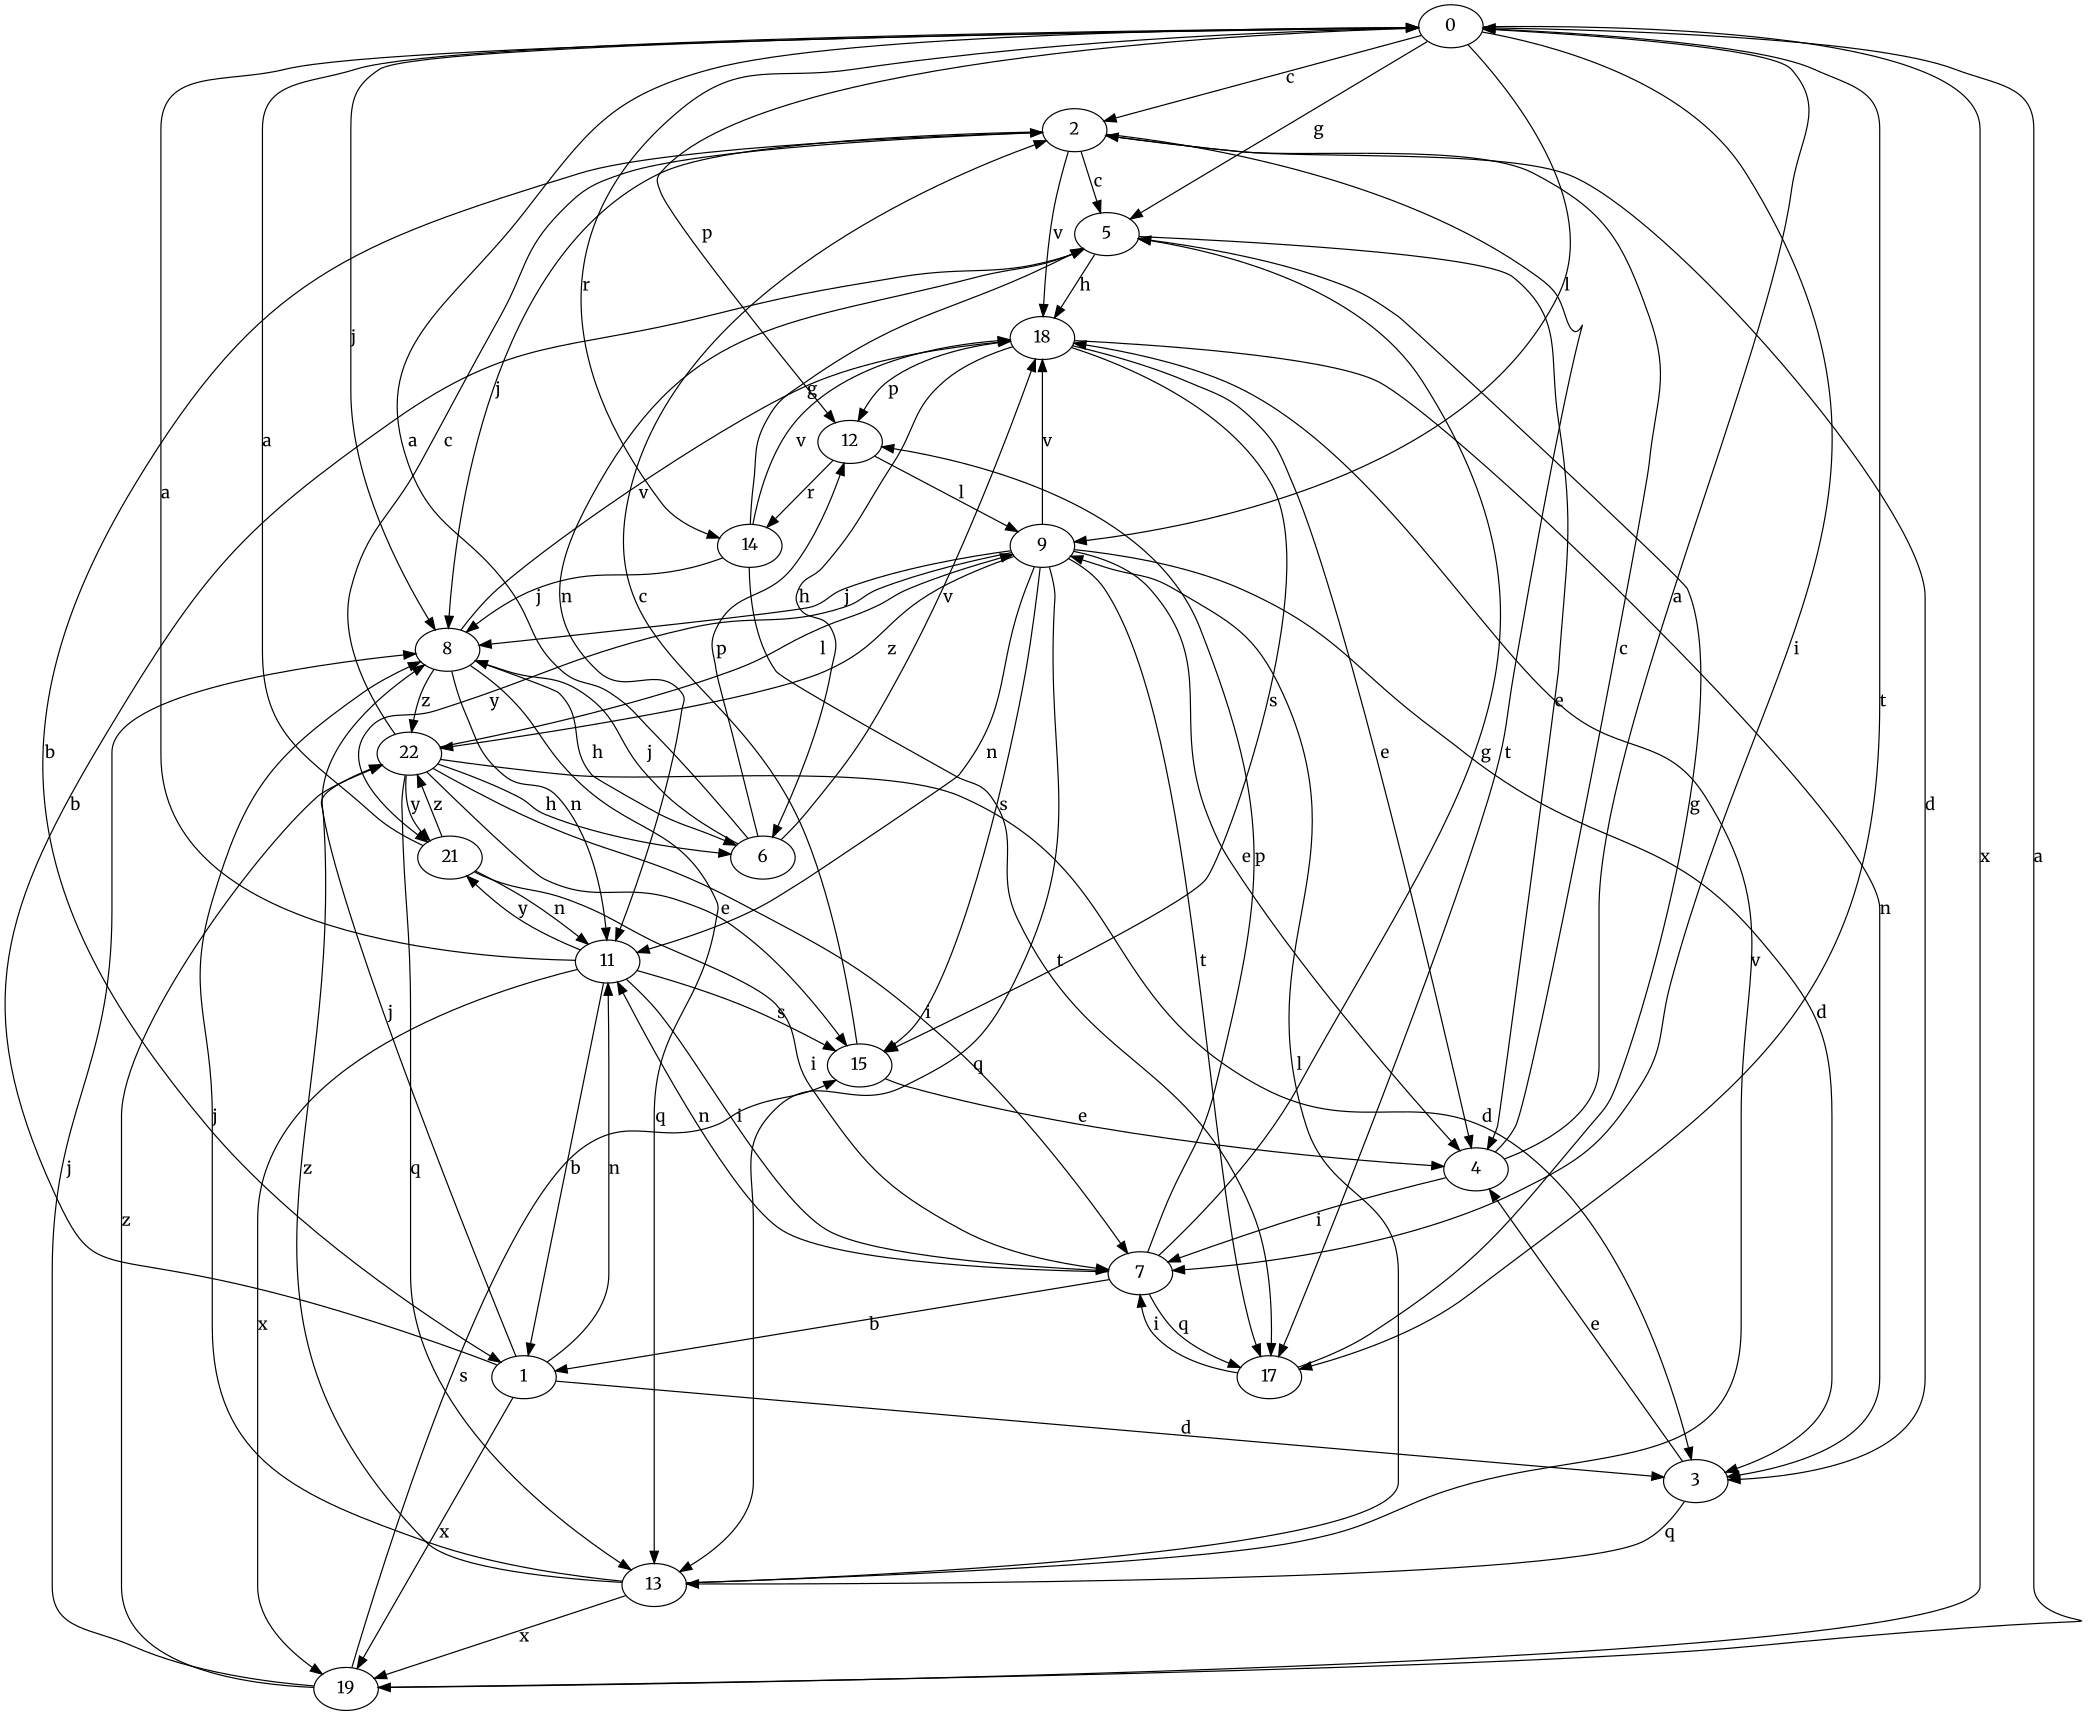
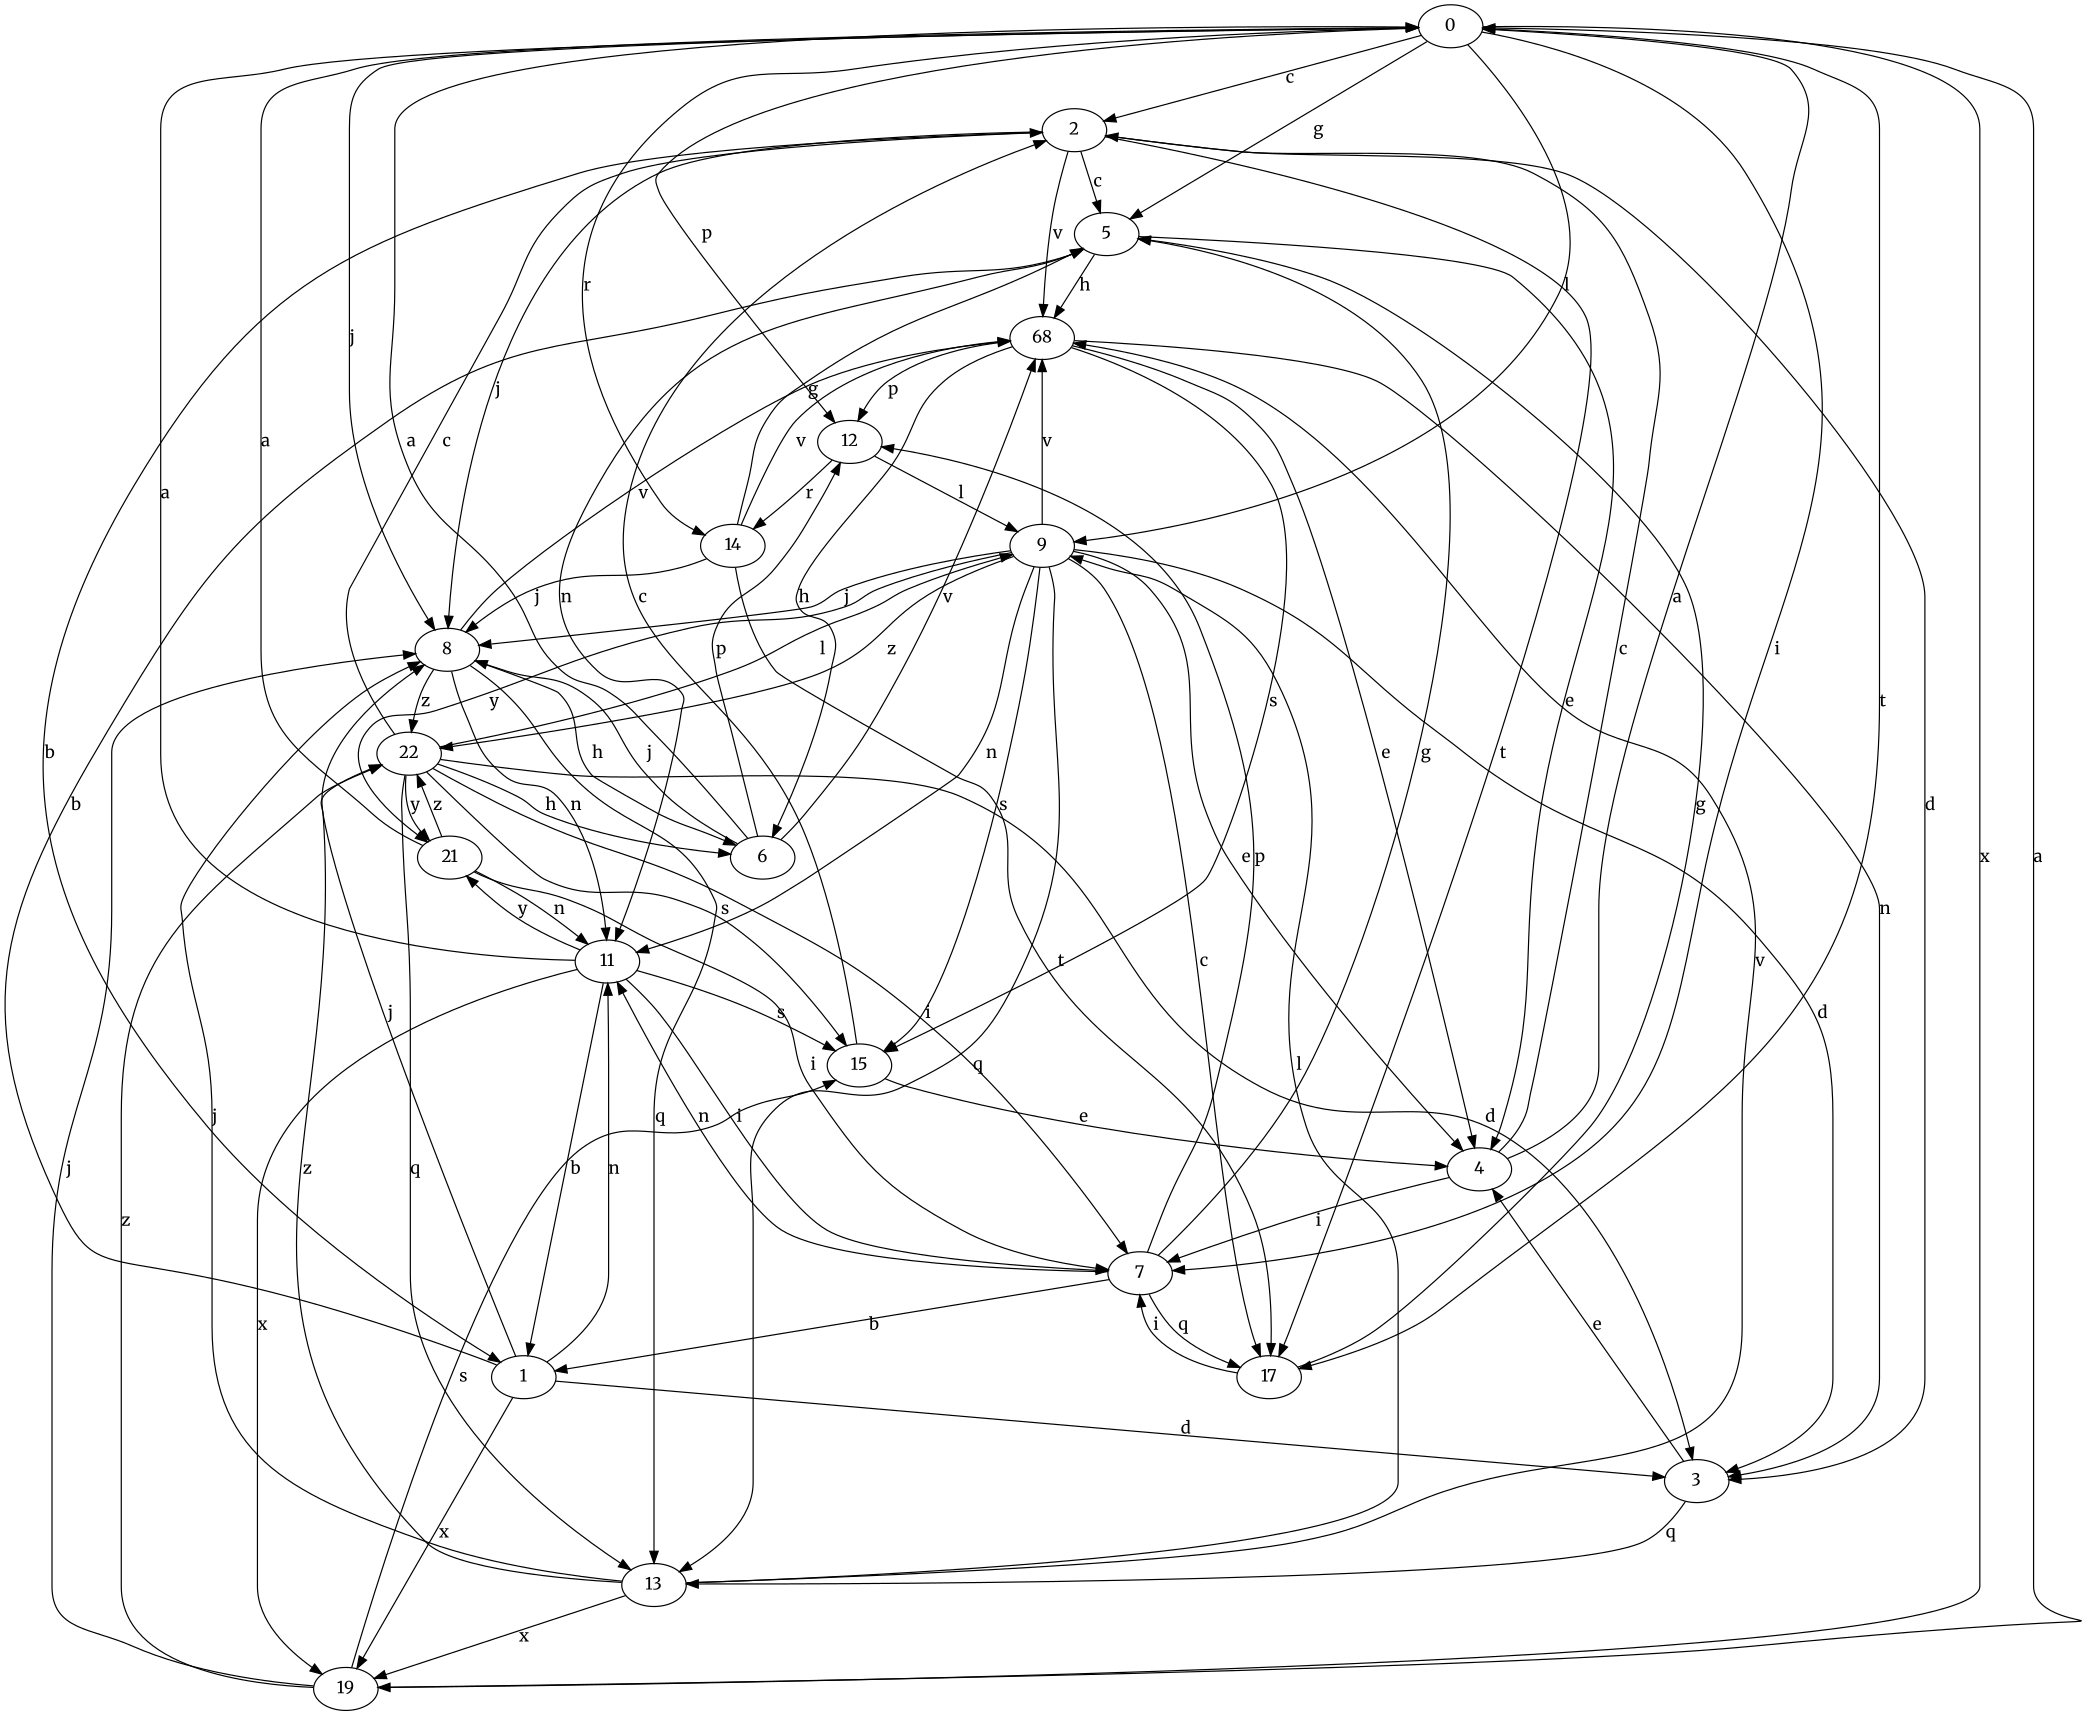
  strict digraph {
    fontname=Merriweather
    node [fontname=Merriweather]
    edge [fontname=Merriweather]
    0
    2
    5
    7
    8
    9
    12
    14
    17
    19
    1
    3
-   18
+   18 [label=68]
    11
    4
    13
    6
    22
    15
    21
    0 -> 2 [label=c]
    0 -> 5 [label=g]
    0 -> 7 [label=i]
    0 -> 8 [label=j]
    0 -> 9 [label=l]
    0 -> 12 [label=p]
    0 -> 14 [label=r]
    0 -> 17 [label=t]
    0 -> 19 [label=x]
    2 -> 5 [label=c]
    2 -> 8 [label=j]
    2 -> 17 [label=t]
    2 -> 1 [label=b]
    2 -> 3 [label=d]
    2 -> 18 [label=v]
    5 -> 18 [label=h]
    5 -> 11 [label=n]
    5 -> 4 [label=e]
    7 -> 5 [label=g]
    7 -> 12 [label=p]
    7 -> 17 [label=q]
    7 -> 1 [label=b]
    7 -> 11 [label=n]
    8 -> 18 [label=v]
    8 -> 11 [label=n]
    8 -> 13 [label=q]
    8 -> 6 [label=h]
    8 -> 22 [label=z]
    9 -> 8 [label=j]
-   9 -> 17 [label=t]
+   9 -> 17 [label=c]
    9 -> 3 [label=d]
    9 -> 18 [label=v]
    9 -> 11 [label=n]
    9 -> 4 [label=e]
    9 -> 13 [label=q]
    9 -> 22 [label=z]
    9 -> 15 [label=s]
    9 -> 21 [label=y]
    12 -> 9 [label=l]
    12 -> 14 [label=r]
    14 -> 5 [label=g]
    14 -> 8 [label=j]
    14 -> 17 [label=t]
    14 -> 18 [label=v]
    17 -> 5 [label=g]
    17 -> 7 [label=i]
    19 -> 0 [label=a]
    19 -> 8 [label=j]
    19 -> 22 [label=z]
    19 -> 15 [label=s]
    1 -> 5 [label=b]
    1 -> 8 [label=j]
    1 -> 19 [label=x]
    1 -> 3 [label=d]
    1 -> 11 [label=n]
    3 -> 4 [label=e]
    3 -> 13 [label=q]
    18 -> 12 [label=p]
    18 -> 3 [label=n]
    18 -> 4 [label=e]
    18 -> 6 [label=h]
    18 -> 15 [label=s]
    11 -> 0 [label=a]
    11 -> 7 [label=i]
    11 -> 19 [label=x]
    11 -> 1 [label=b]
    11 -> 15 [label=s]
    11 -> 21 [label=y]
    4 -> 0 [label=a]
    4 -> 2 [label=c]
    4 -> 7 [label=i]
    13 -> 8 [label=j]
    13 -> 9 [label=l]
    13 -> 19 [label=x]
    13 -> 18 [label=v]
    13 -> 22 [label=z]
    6 -> 0 [label=a]
    6 -> 8 [label=j]
    6 -> 12 [label=p]
    6 -> 18 [label=v]
    22 -> 2 [label=c]
    22 -> 7 [label=i]
    22 -> 9 [label=l]
    22 -> 3 [label=d]
    22 -> 13 [label=q]
    22 -> 6 [label=h]
-   22 -> 15 [label=e]
+   22 -> 15 [label=s]
    22 -> 21 [label=y]
    15 -> 2 [label=c]
    15 -> 4 [label=e]
    21 -> 0 [label=a]
    21 -> 7 [label=i]
    21 -> 11 [label=n]
    21 -> 22 [label=z]
  }
